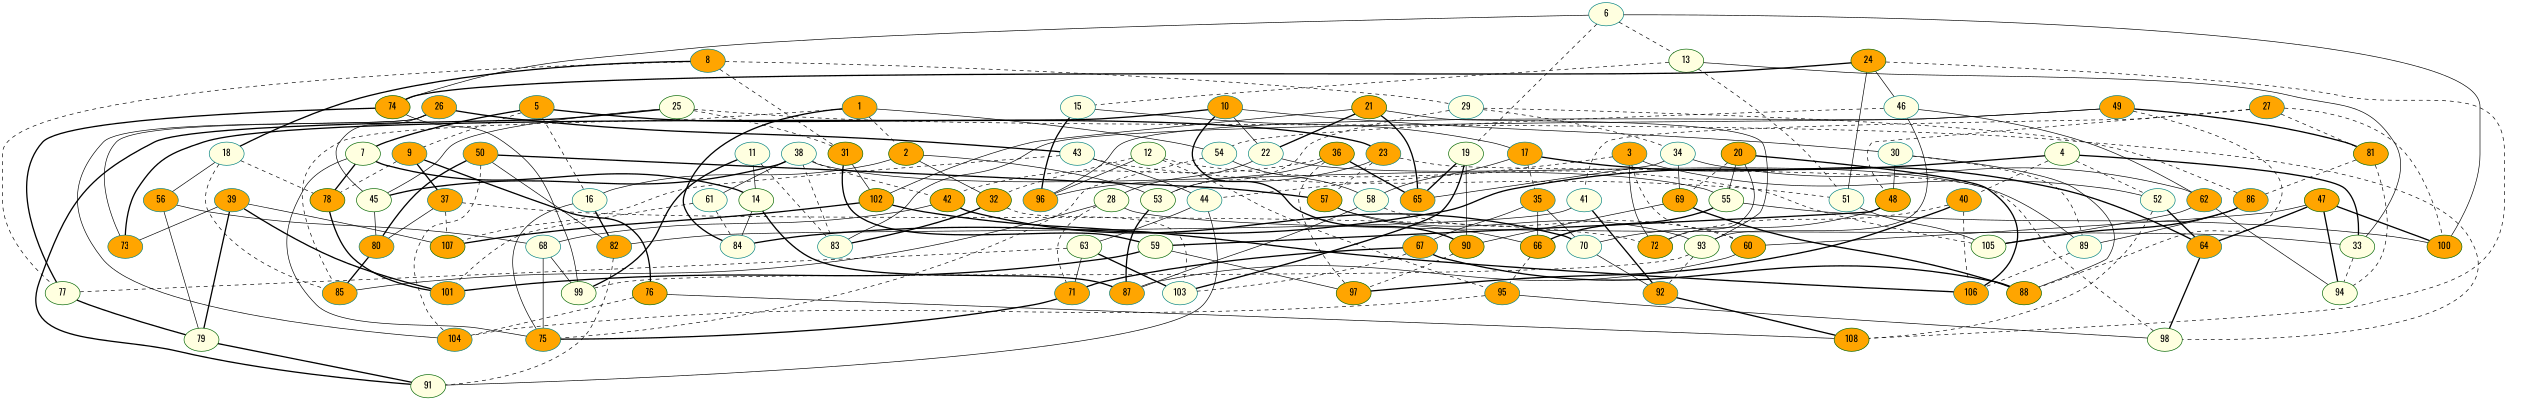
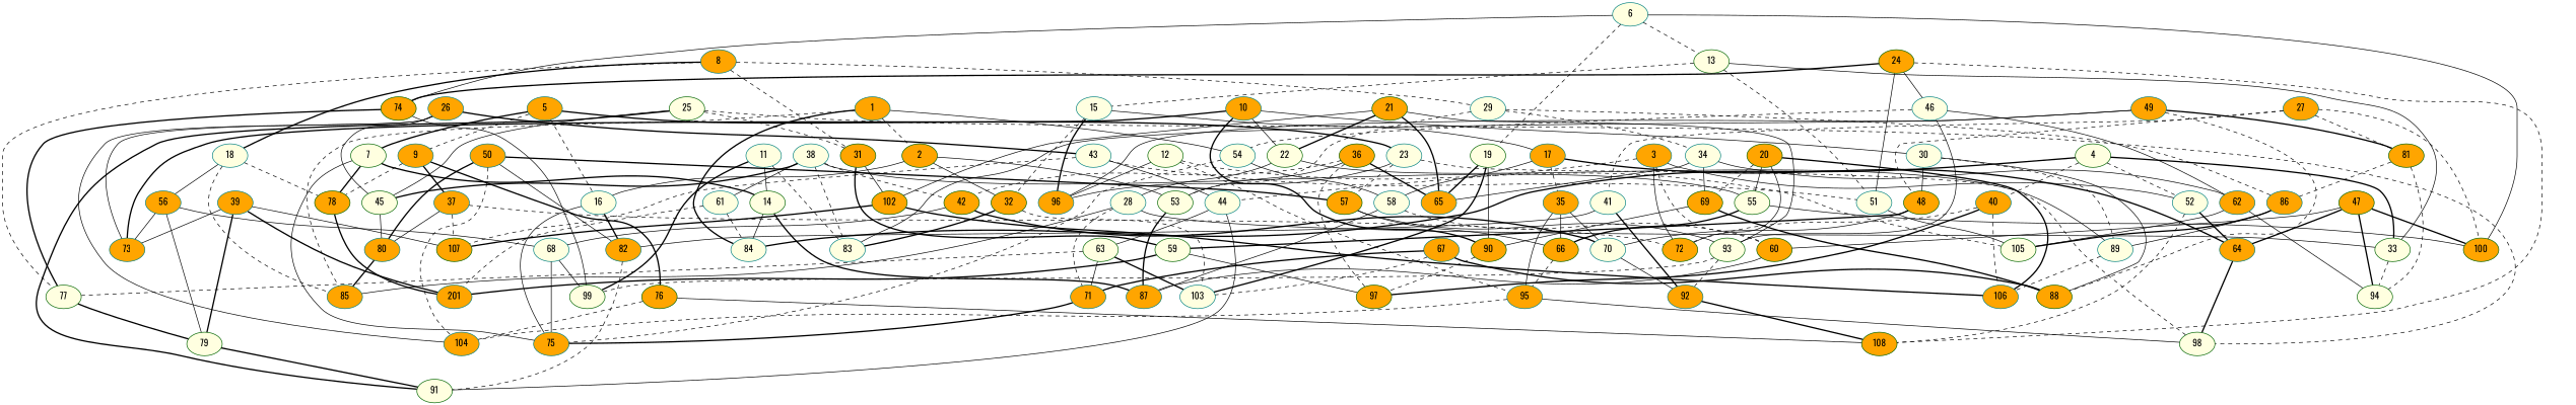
  graph {
    fontname=Oswald
    node [color=teal fillcolor=orange fontname=Oswald style=filled]
    edge [fontname=Oswald style=solid]
    2 [color=darkgreen]
    1
    54 [fillcolor=lightyellow]
    84 [fillcolor=lightyellow]
    85
    16 [fillcolor=lightyellow]
    32 [color=darkgreen]
    53 [color=darkgreen fillcolor=lightyellow]
    75
    58 [fillcolor=lightyellow]
    82
    83 [fillcolor=lightyellow]
    103 [fillcolor=lightyellow]
    87
    44 [fillcolor=lightyellow]
    3
    52 [fillcolor=lightyellow]
    60 [color=darkgreen]
    72 [color=darkgreen]
    91 [color=darkgreen fillcolor=lightyellow]
    63 [color=darkgreen fillcolor=lightyellow]
    64
    108 [color=darkgreen]
    4 [color=darkgreen fillcolor=lightyellow]
    33 [color=darkgreen fillcolor=lightyellow]
    40
    94 [color=darkgreen fillcolor=lightyellow]
    106
    97 [color=darkgreen]
    5
    7 [color=darkgreen fillcolor=lightyellow]
    9
-   23
+   23 [fillcolor=lightyellow]
    14 [color=darkgreen fillcolor=lightyellow]
    78 [color=darkgreen]
    37
    76 [color=darkgreen]
    96
    57 [color=darkgreen]
    98 [color=darkgreen fillcolor=lightyellow]
    6 [fillcolor=lightyellow]
    13 [color=darkgreen fillcolor=lightyellow]
    19 [color=darkgreen fillcolor=lightyellow]
    74 [color=darkgreen]
    100 [color=darkgreen]
    15 [fillcolor=lightyellow]
    51 [fillcolor=lightyellow]
    90 [color=darkgreen]
    65
    77 [color=darkgreen fillcolor=lightyellow]
    99 [color=darkgreen fillcolor=lightyellow]
-   101
+   101 [label=201]
    18 [fillcolor=lightyellow]
    8
    29 [fillcolor=lightyellow]
    31 [color=darkgreen]
    56
    34 [fillcolor=lightyellow]
    86
    102 [color=darkgreen]
    59 [color=darkgreen fillcolor=lightyellow]
    79 [color=darkgreen fillcolor=lightyellow]
    80
    107 [color=darkgreen]
    104
-   22 [fillcolor=lightyellow]
+   22 [color=darkgreen fillcolor=lightyellow]
    10
    30 [fillcolor=lightyellow]
    73
-   28 [color=darkgreen fillcolor=lightyellow]
+   28 [fillcolor=lightyellow]
    89 [fillcolor=lightyellow]
    48 [color=darkgreen]
    88 [color=darkgreen]
    11 [fillcolor=lightyellow]
    12 [color=darkgreen fillcolor=lightyellow]
    95
    105 [color=darkgreen fillcolor=lightyellow]
    17
    35
    66 [color=darkgreen]
    67
    70 [fillcolor=lightyellow]
    68 [fillcolor=lightyellow]
    20 [color=darkgreen]
    55 [color=darkgreen fillcolor=lightyellow]
    69 [color=darkgreen]
    21 [color=darkgreen]
    93 [color=darkgreen fillcolor=lightyellow]
    92
    71
    24 [color=darkgreen]
    46 [fillcolor=lightyellow]
    62
    25 [color=darkgreen fillcolor=lightyellow]
    45 [color=darkgreen fillcolor=lightyellow]
    26
    43 [fillcolor=lightyellow]
    27
    41 [fillcolor=lightyellow]
    81 [color=darkgreen]
    36 [color=darkgreen]
    42 [color=darkgreen]
    38 [fillcolor=lightyellow]
    61 [fillcolor=lightyellow]
    39
    47 [color=darkgreen]
    49
    50
    2 -- 16
    2 -- 32
    2 -- 53
    1 -- 2 [style=dashed]
    1 -- 54
    1 -- 84 [style=bold]
    1 -- 85 [style=dashed]
    54 -- 75 [style=dashed]
    54 -- 58
    16 -- 75
    16 -- 82 [style=bold]
    32 -- 83 [style=bold]
    32 -- 103 [style=dashed]
    53 -- 87 [style=bold]
    58 -- 87
    58 -- 60 [style=dashed]
    82 -- 91 [style=dashed]
    44 -- 91
    44 -- 63
    3 -- 44 [style=dashed]
    3 -- 52
    3 -- 60 [style=dashed]
    3 -- 72
    52 -- 64 [style=bold]
    52 -- 108 [style=dashed]
    60 -- 87
    63 -- 103 [style=bold]
    63 -- 77 [style=dashed]
    63 -- 71
    64 -- 98 [style=bold]
    4 -- 84 [style=bold]
    4 -- 52 [style=dashed]
    4 -- 33 [style=bold]
    4 -- 40 [style=dashed]
    33 -- 94 [style=dashed]
    40 -- 72 [style=dashed]
    40 -- 106 [style=dashed]
    40 -- 97 [style=bold]
    5 -- 16 [style=dashed]
    5 -- 7 [style=bold]
    5 -- 9 [style=dashed]
    5 -- 23 [style=bold]
    7 -- 75
    7 -- 14 [style=bold]
    7 -- 78 [style=bold]
    9 -- 78 [style=dashed]
    9 -- 37 [style=bold]
    9 -- 76 [style=bold]
    23 -- 96
    23 -- 57 [style=dashed]
    23 -- 98 [style=dashed]
    14 -- 84
    14 -- 87 [style=bold]
    78 -- 101 [style=bold]
    37 -- 72 [style=dashed]
    37 -- 80
    37 -- 107 [style=dashed]
    76 -- 108
    76 -- 104 [style=dashed]
    57 -- 66
    57 -- 93
    6 -- 13 [style=dashed]
    6 -- 19 [style=dashed]
    6 -- 74
    6 -- 100
    13 -- 33
    13 -- 15 [style=dashed]
    13 -- 51 [style=dashed]
    19 -- 103 [style=bold]
    19 -- 90
    19 -- 65 [style=bold]
    74 -- 77 [style=bold]
    74 -- 99
-   12 -- 32 [style=dashed]
+   15 -- 32 [style=dashed]
    15 -- 96 [style=bold]
    15 -- 17
    51 -- 105
    90 -- 97 [style=dashed]
    77 -- 79 [style=bold]
    18 -- 85 [style=dashed]
    18 -- 78 [style=dashed]
    18 -- 56
    8 -- 77 [style=dashed]
    8 -- 18 [style=bold]
    8 -- 29 [style=dashed]
    8 -- 31 [style=dashed]
    29 -- 53 [style=dashed]
    29 -- 34 [style=dashed]
    29 -- 86 [style=dashed]
    31 -- 102
    31 -- 59 [style=bold]
    56 -- 79
+   56 -- 73
    56 -- 68
    34 -- 65
    34 -- 69
    34 -- 62
    86 -- 89
    86 -- 105 [style=bold]
    102 -- 106 [style=bold]
    102 -- 107 [style=bold]
    59 -- 97
    59 -- 101 [style=bold]
    79 -- 91 [style=bold]
    80 -- 85 [style=bold]
    22 -- 28
    22 -- 89
    10 -- 90 [style=bold]
    10 -- 22
    10 -- 30
    10 -- 73 [style=bold]
    30 -- 89 [style=dashed]
    30 -- 48
    30 -- 88
    28 -- 85
    28 -- 33
    28 -- 71 [style=dashed]
    89 -- 106 [style=dashed]
    48 -- 59 [style=bold]
    48 -- 70
    11 -- 83 [style=dashed]
    11 -- 14
    11 -- 99 [style=bold]
    12 -- 96
    12 -- 95 [style=dashed]
    12 -- 105 [style=dashed]
    95 -- 98
    95 -- 104 [style=dashed]
    17 -- 58
    17 -- 64 [style=bold]
    17 -- 35 [style=dashed]
    35 -- 66
-   35 -- 67
+   35 -- 95
    35 -- 70
    66 -- 95 [style=dashed]
    67 -- 103 [style=dashed]
    67 -- 88 [style=bold]
    67 -- 71 [style=bold]
    70 -- 92
    68 -- 75
    68 -- 99
    20 -- 72
    20 -- 106 [style=bold]
    20 -- 55
    20 -- 69 [style=dashed]
    55 -- 100
    55 -- 66 [style=bold]
    69 -- 90
    69 -- 88 [style=bold]
    21 -- 65 [style=bold]
    21 -- 102
    21 -- 22 [style=bold]
    21 -- 93
    93 -- 99 [style=dashed]
    93 -- 92 [style=dashed]
    92 -- 108 [style=bold]
    71 -- 75 [style=bold]
    24 -- 108 [style=dashed]
    24 -- 74 [style=bold]
    24 -- 51
    24 -- 46
    46 -- 54 [style=dashed]
    46 -- 93
    46 -- 62
    62 -- 94
    62 -- 105
    25 -- 91 [style=bold]
    25 -- 98 [style=dashed]
    25 -- 31 [style=dashed]
    25 -- 45
    45 -- 80
    26 -- 104
    26 -- 73
    26 -- 45
    26 -- 43 [style=bold]
    43 -- 44
    43 -- 51 [style=dashed]
    43 -- 107 [style=dashed]
    27 -- 100 [style=dashed]
    27 -- 48 [style=dashed]
    27 -- 41 [style=dashed]
    27 -- 81 [style=dashed]
    41 -- 82
    41 -- 92 [style=bold]
    81 -- 94 [style=dashed]
    81 -- 86 [style=dashed]
    36 -- 53
    36 -- 97 [style=dashed]
    36 -- 65 [style=bold]
    36 -- 42 [style=dashed]
    42 -- 70 [style=bold]
    42 -- 68
    38 -- 83 [style=dashed]
    38 -- 55
    38 -- 45 [style=bold]
    38 -- 42 [style=dashed]
    38 -- 61
    61 -- 84 [style=dashed]
    61 -- 101 [style=dashed]
    39 -- 101 [style=bold]
    39 -- 79 [style=bold]
    39 -- 107
    39 -- 73
    47 -- 60
    47 -- 64 [style=bold]
    47 -- 94 [style=bold]
    47 -- 100 [style=bold]
    49 -- 83
    49 -- 96
    49 -- 88 [style=dashed]
    49 -- 81 [style=bold]
    50 -- 82
    50 -- 57 [style=bold]
    50 -- 80 [style=bold]
    50 -- 104 [style=dashed]
  }
